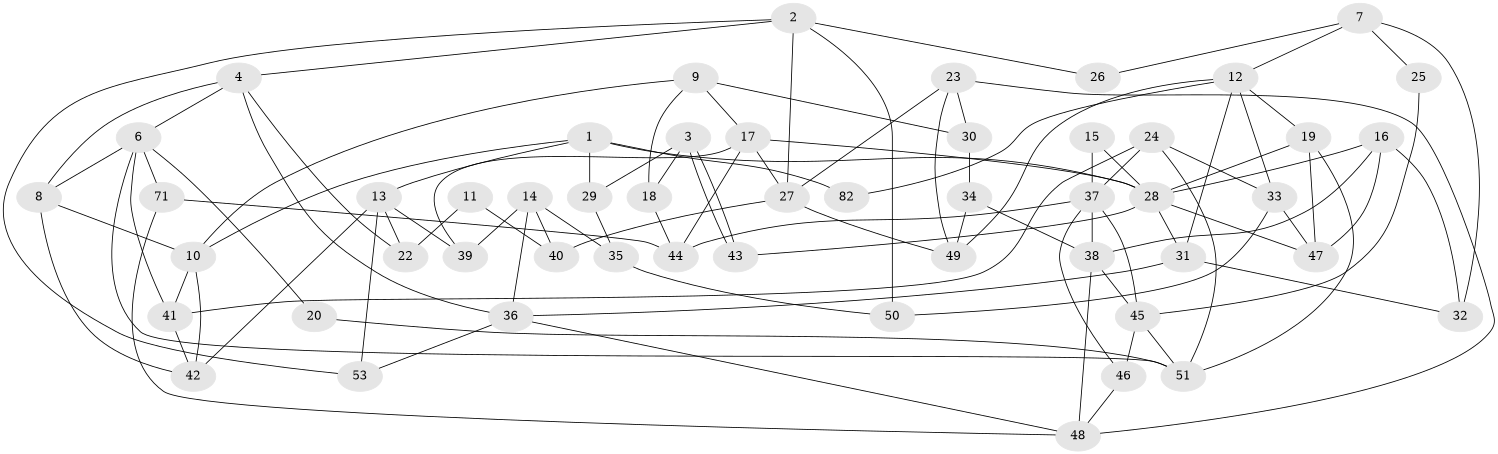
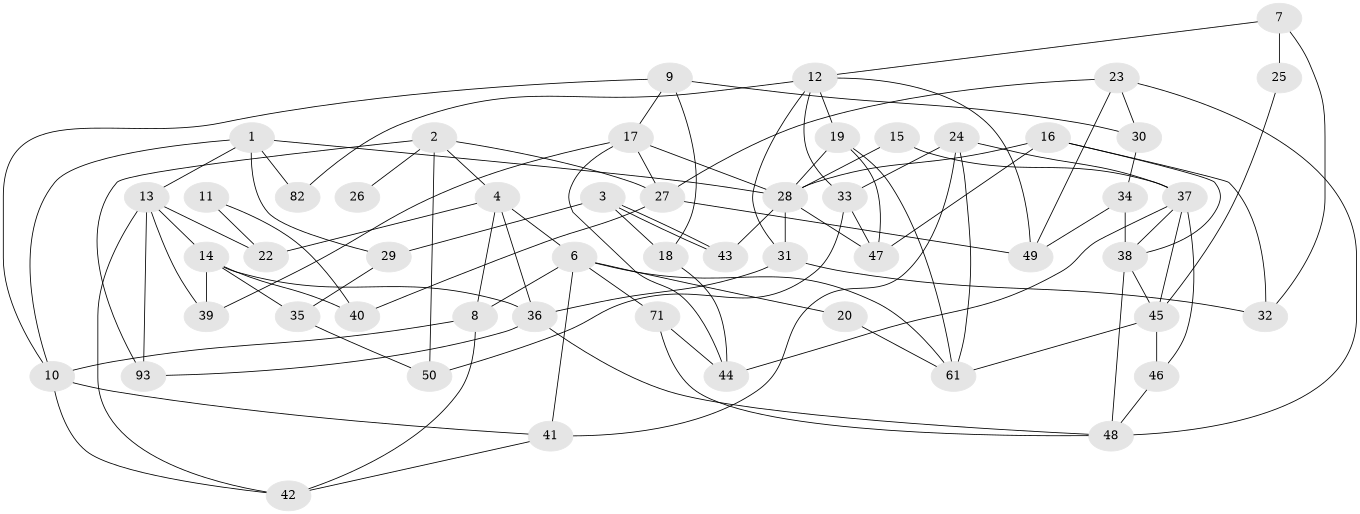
  graph {
    node [color=gray90 style=filled]
    1
    10
    13
    28
    29
    n6 [label=82]
    42
    41
-   53
+   53 [label=93]
    22
    14
    39
    43
    31
    47
    35
    2
    4
    26
    27
    50
    6
    8
    36
    40
    49
    3
    18
    44
    20
    n31 [label=71]
-   51
+   51 [label=61]
    48
    16
    32
    38
    25
    45
    7
    12
    19
    33
    9
    17
    30
    34
    11
    15
    37
    46
    23
    24
    1 -- 10
    1 -- 13
    1 -- 28
    1 -- 29
    1 -- n6
    10 -- 42
    10 -- 41
    13 -- 42
    13 -- 53
    13 -- 22
+   13 -- 14
    13 -- 39
    28 -- 43
    28 -- 31
    28 -- 47
    29 -- 35
    41 -- 42
    14 -- 39
    14 -- 35
    14 -- 36
    14 -- 40
    31 -- 36
    31 -- 32
    35 -- 50
    2 -- 53
    2 -- 4
    2 -- 26
    2 -- 27
    2 -- 50
    4 -- 22
    4 -- 6
    4 -- 8
    4 -- 36
    27 -- 40
    27 -- 49
    6 -- 41
    6 -- 8
    6 -- 20
    6 -- n31
    6 -- 51
    8 -- 10
    8 -- 42
    36 -- 53
    36 -- 48
    3 -- 29
    3 -- 43
    3 -- 43
    3 -- 18
    18 -- 44
    20 -- 51
    n31 -- 44
    n31 -- 48
    16 -- 28
    16 -- 47
    16 -- 32
    16 -- 38
    38 -- 48
    38 -- 45
    25 -- 45
    45 -- 51
    45 -- 46
-   7 -- 26
    7 -- 32
    7 -- 25
    7 -- 12
    12 -- n6
    12 -- 31
    12 -- 49
    12 -- 19
    12 -- 33
    19 -- 28
    19 -- 47
    19 -- 51
    33 -- 47
    33 -- 50
    9 -- 10
    9 -- 18
    9 -- 17
    9 -- 30
    17 -- 28
    17 -- 39
    17 -- 27
    17 -- 44
    30 -- 34
    34 -- 49
    34 -- 38
    11 -- 22
    11 -- 40
    15 -- 28
    15 -- 37
    37 -- 44
    37 -- 38
    37 -- 45
    37 -- 46
    46 -- 48
    23 -- 27
    23 -- 49
    23 -- 48
    23 -- 30
    24 -- 41
    24 -- 51
    24 -- 33
    24 -- 37
  }
